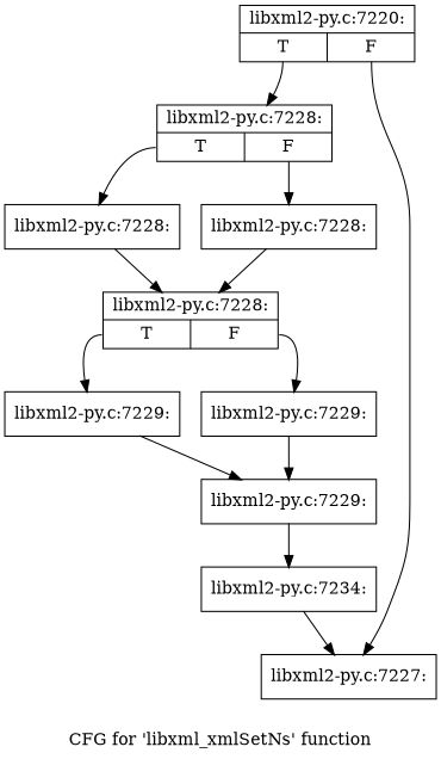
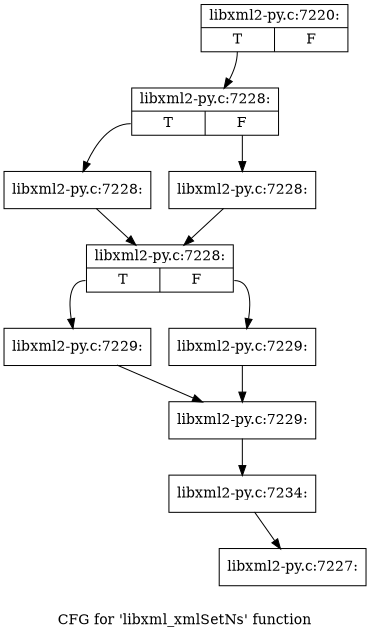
  digraph {
    label="CFG for 'libxml_xmlSetNs' function"
    node [shape=record]
    n1 [label="{libxml2-py.c:7220:|{<s0>T|<s1>F}}"]
    n2 [label="{libxml2-py.c:7228:|{<s0>T|<s1>F}}"]
    n3 [label="{libxml2-py.c:7227:}"]
    n4 [label="{libxml2-py.c:7228:}"]
    n5 [label="{libxml2-py.c:7228:}"]
    n6 [label="{libxml2-py.c:7228:|{<s0>T|<s1>F}}"]
    n7 [label="{libxml2-py.c:7234:}"]
    n8 [label="{libxml2-py.c:7229:}"]
    n9 [label="{libxml2-py.c:7229:}"]
    n10 [label="{libxml2-py.c:7229:}"]
    n1 -> n2 [tailport=s0]
-   n1 -> n3 [tailport=s1]
    n2 -> n4 [tailport=s0]
    n2 -> n5 [tailport=s1]
    n4 -> n6
    n5 -> n6
    n6 -> n8 [tailport=s0]
    n6 -> n9 [tailport=s1]
    n7 -> n3
    n8 -> n10
    n9 -> n10
    n10 -> n7
  }
